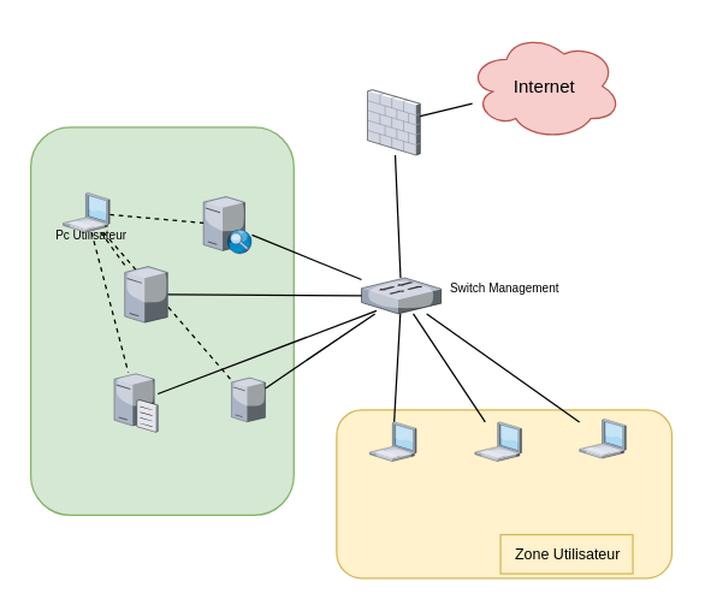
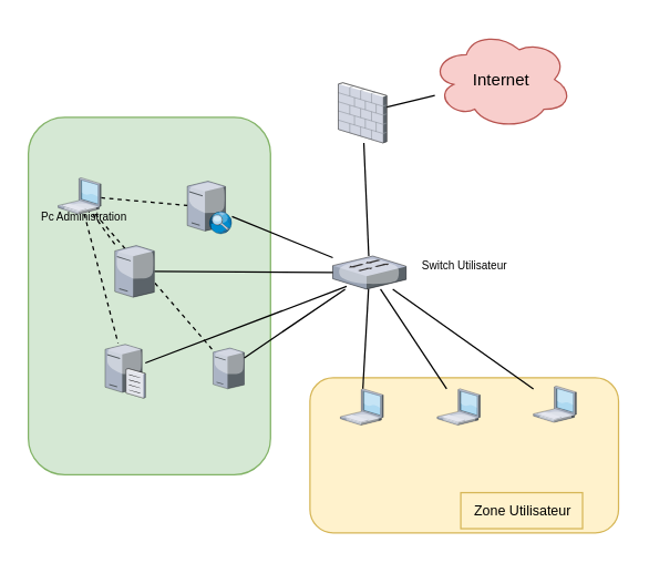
  <mxCell id="0" />
  <mxCell id="1" parent="0" />
  <mxCell id="2" value="" style="rounded=1;whiteSpace=wrap;html=1;fillColor=#fff2cc;strokeColor=#d6b656;" vertex="1" parent="1"><mxGeometry x="223.5" y="272" width="223" height="112" as="geometry" /></mxCell>
  <mxCell id="3" value="" style="rounded=1;whiteSpace=wrap;html=1;fillColor=#d5e8d4;strokeColor=#82b366;" vertex="1" parent="1"><mxGeometry x="20" y="84" width="175" height="258" as="geometry" /></mxCell>
  <mxCell id="4" value="" style="verticalLabelPosition=bottom;sketch=0;aspect=fixed;html=1;verticalAlign=top;strokeColor=none;align=center;outlineConnect=0;shape=mxgraph.citrix.laptop_1;" vertex="1" parent="1"><mxGeometry x="245.5" y="280" width="31" height="26.23" as="geometry" /></mxCell>
  <mxCell id="5" value="" style="verticalLabelPosition=bottom;sketch=0;aspect=fixed;html=1;verticalAlign=top;strokeColor=none;align=center;outlineConnect=0;shape=mxgraph.citrix.laptop_1;" vertex="1" parent="1"><mxGeometry x="315.5" y="280" width="31" height="26.23" as="geometry" /></mxCell>
  <mxCell id="6" value="" style="verticalLabelPosition=bottom;sketch=0;aspect=fixed;html=1;verticalAlign=top;strokeColor=none;align=center;outlineConnect=0;shape=mxgraph.citrix.laptop_1;" vertex="1" parent="1"><mxGeometry x="385" y="278" width="31" height="26.23" as="geometry" /></mxCell>
  <mxCell id="7" value="" style="shape=image;verticalLabelPosition=bottom;labelBackgroundColor=default;verticalAlign=top;aspect=fixed;imageAspect=0;image=https://www.lemagit.fr/visuals/LeMagIT/hero_article/Splunk.jpg;clipPath=inset(18% 14.33% 15% 13.67%);" vertex="1" parent="1"><mxGeometry x="126" y="114.55" width="50" height="15.51" as="geometry" /></mxCell>
  <mxCell id="8" value="" style="shape=image;verticalLabelPosition=bottom;labelBackgroundColor=default;verticalAlign=top;aspect=fixed;imageAspect=0;image=https://images.ctfassets.net/o7xu9whrs0u9/53l54BZpBUy05GsApbren/5af9b1c0fb7dcc29d66c85d8e6a72138/Suricata-logo.jpeg;clipPath=inset(17% 8% 17.67% 8%);" vertex="1" parent="1"><mxGeometry x="375.5" y="308" width="50" height="38.89" as="geometry" /></mxCell>
  <mxCell id="9" value="" style="shape=image;verticalLabelPosition=bottom;labelBackgroundColor=default;verticalAlign=top;aspect=fixed;imageAspect=0;image=https://images.ctfassets.net/o7xu9whrs0u9/53l54BZpBUy05GsApbren/5af9b1c0fb7dcc29d66c85d8e6a72138/Suricata-logo.jpeg;clipPath=inset(17% 8% 17.67% 8%);" vertex="1" parent="1"><mxGeometry x="236" y="310" width="50" height="38.89" as="geometry" /></mxCell>
  <mxCell id="10" value="" style="shape=image;verticalLabelPosition=bottom;labelBackgroundColor=default;verticalAlign=top;aspect=fixed;imageAspect=0;image=https://images.ctfassets.net/o7xu9whrs0u9/53l54BZpBUy05GsApbren/5af9b1c0fb7dcc29d66c85d8e6a72138/Suricata-logo.jpeg;clipPath=inset(17% 8% 17.67% 8%);" vertex="1" parent="1"><mxGeometry x="306" y="310" width="50" height="38.89" as="geometry" /></mxCell>
  <mxCell id="11" value="" style="verticalLabelPosition=bottom;sketch=0;aspect=fixed;html=1;verticalAlign=top;strokeColor=none;align=center;outlineConnect=0;shape=mxgraph.citrix.firewall;fillColor=default;gradientColor=none;" vertex="1" parent="1"><mxGeometry x="244" y="59" width="35" height="43.4" as="geometry" /></mxCell>
  <mxCell id="12" value="" style="verticalLabelPosition=bottom;sketch=0;aspect=fixed;html=1;verticalAlign=top;strokeColor=none;align=center;outlineConnect=0;shape=mxgraph.citrix.edgesight_server;" vertex="1" parent="1"><mxGeometry x="134.85" y="130.06" width="32.3" height="38" as="geometry" /></mxCell>
  <mxCell id="13" value="Internet" style="ellipse;shape=cloud;whiteSpace=wrap;html=1;fillColor=#f8cecc;strokeColor=#b85450;" vertex="1" parent="1"><mxGeometry x="311" y="20.8" width="102" height="71.6" as="geometry" /></mxCell>
  <mxCell id="14" value="" style="shape=image;verticalLabelPosition=bottom;labelBackgroundColor=default;verticalAlign=top;aspect=fixed;imageAspect=0;image=https://blog.hydrochain.org/post/2023/05/09/mise-en-place-bastion/ApacheGuacamoleLogo_hu75144a3c454d69910aa212cae3c9bcc7_114931_800x0_resize_box_3.PNG;clipPath=inset(27.88% 9% 29.65% 8.67%);" vertex="1" parent="1"><mxGeometry x="34.71" y="213.85" width="110.58" height="21.49" as="geometry" /></mxCell>
  <mxCell id="15" value="" style="shape=image;verticalLabelPosition=bottom;labelBackgroundColor=default;verticalAlign=top;aspect=fixed;imageAspect=0;image=https://mapenda-dev.tech/storage/images/post_images/1706581869_ansble.png;clipPath=inset(12.05% 18.33% 22.82% 18.67%);" vertex="1" parent="1"><mxGeometry x="41.5" y="96" width="41" height="27.55" as="geometry" /></mxCell>
  <mxCell id="16" value="&lt;font style=&quot;font-size: 10px;&quot;&gt;Zone Utilisateur&lt;/font&gt;" style="text;html=1;align=center;verticalAlign=middle;resizable=0;points=[];autosize=1;strokeColor=#d6b656;fillColor=#fff2cc;" vertex="1" parent="1"><mxGeometry x="332.5" y="355" width="88" height="26" as="geometry" /></mxCell>
  <mxCell id="17" value="" style="verticalLabelPosition=bottom;sketch=0;aspect=fixed;html=1;verticalAlign=top;strokeColor=none;align=center;outlineConnect=0;shape=mxgraph.citrix.switch;" vertex="1" parent="1"><mxGeometry x="240" y="184.11" width="53" height="23.91" as="geometry" /></mxCell>
  <mxCell id="18" value="" style="endArrow=none;html=1;rounded=0;" edge="1" parent="1" source="5" target="17"><mxGeometry width="50" height="50" relative="1" as="geometry"><mxPoint x="149" y="361" as="sourcePoint" /><mxPoint x="199" y="311" as="targetPoint" /></mxGeometry></mxCell>
  <mxCell id="19" value="" style="endArrow=none;html=1;rounded=0;" edge="1" parent="1" source="6" target="17"><mxGeometry width="50" height="50" relative="1" as="geometry"><mxPoint x="159" y="371" as="sourcePoint" /><mxPoint x="209" y="321" as="targetPoint" /></mxGeometry></mxCell>
  <mxCell id="20" value="" style="endArrow=none;html=1;rounded=0;" edge="1" parent="1" source="38" target="17"><mxGeometry width="50" height="50" relative="1" as="geometry"><mxPoint x="169" y="381" as="sourcePoint" /><mxPoint x="219" y="331" as="targetPoint" /></mxGeometry></mxCell>
  <mxCell id="21" value="" style="endArrow=none;html=1;rounded=0;" edge="1" parent="1" source="4" target="17"><mxGeometry width="50" height="50" relative="1" as="geometry"><mxPoint x="179" y="391" as="sourcePoint" /><mxPoint x="229" y="341" as="targetPoint" /></mxGeometry></mxCell>
  <mxCell id="22" value="" style="endArrow=none;html=1;rounded=0;" edge="1" parent="1" source="12" target="17"><mxGeometry width="50" height="50" relative="1" as="geometry"><mxPoint x="179" y="391" as="sourcePoint" /><mxPoint x="229" y="341" as="targetPoint" /></mxGeometry></mxCell>
  <mxCell id="23" value="" style="endArrow=none;html=1;rounded=0;" edge="1" parent="1" source="11" target="17"><mxGeometry width="50" height="50" relative="1" as="geometry"><mxPoint x="189" y="401" as="sourcePoint" /><mxPoint x="239" y="351" as="targetPoint" /></mxGeometry></mxCell>
  <mxCell id="24" value="" style="endArrow=none;dashed=1;html=1;rounded=0;" edge="1" parent="1" source="32" target="38"><mxGeometry width="50" height="50" relative="1" as="geometry"><mxPoint x="111" y="365" as="sourcePoint" /><mxPoint x="161" y="315" as="targetPoint" /></mxGeometry></mxCell>
  <mxCell id="25" value="" style="endArrow=none;dashed=1;html=1;rounded=0;" edge="1" parent="1" source="32" target="12"><mxGeometry width="50" height="50" relative="1" as="geometry"><mxPoint x="121" y="375" as="sourcePoint" /><mxPoint x="171" y="325" as="targetPoint" /></mxGeometry></mxCell>
- <mxCell id="26" value="&lt;span style=&quot;font-size: 8px;&quot;&gt;Pc Utilisateur&lt;/span&gt;" style="text;html=1;align=center;verticalAlign=middle;resizable=0;points=[];autosize=1;strokeColor=none;fillColor=none;" vertex="1" parent="1"><mxGeometry x="20" y="142.06" width="80" height="26" as="geometry" /></mxCell>
+ <mxCell id="26" value="&lt;span style=&quot;font-size: 8px;&quot;&gt;Pc Administration&lt;/span&gt;" style="text;html=1;align=center;verticalAlign=middle;resizable=0;points=[];autosize=1;strokeColor=none;fillColor=none;" vertex="1" parent="1"><mxGeometry x="20" y="142.06" width="80" height="26" as="geometry" /></mxCell>
  <mxCell id="27" value="" style="endArrow=none;html=1;rounded=0;" edge="1" parent="1" source="11" target="13"><mxGeometry width="50" height="50" relative="1" as="geometry"><mxPoint x="272" y="112" as="sourcePoint" /><mxPoint x="276" y="194" as="targetPoint" /></mxGeometry></mxCell>
  <mxCell id="28" value="" style="shape=image;verticalLabelPosition=bottom;labelBackgroundColor=default;verticalAlign=top;aspect=fixed;imageAspect=0;image=https://www.geco-it.fr/wp-content/uploads/2021/11/logo_graylog.png;clipPath=inset(34% 15% 34.89% 13%);" vertex="1" parent="1"><mxGeometry x="55" y="286.62" width="60" height="19.44" as="geometry" /></mxCell>
  <mxCell id="29" value="" style="verticalLabelPosition=bottom;sketch=0;aspect=fixed;html=1;verticalAlign=top;strokeColor=none;align=center;outlineConnect=0;shape=mxgraph.citrix.file_server;" vertex="1" parent="1"><mxGeometry x="75.5" y="247" width="29" height="39.62" as="geometry" /></mxCell>
  <mxCell id="30" value="" style="endArrow=none;html=1;rounded=0;" edge="1" parent="1" source="29"><mxGeometry width="50" height="50" relative="1" as="geometry"><mxPoint x="115" y="205" as="sourcePoint" /><mxPoint x="250" y="206" as="targetPoint" /></mxGeometry></mxCell>
  <mxCell id="31" value="" style="endArrow=none;dashed=1;html=1;rounded=0;" edge="1" parent="1" source="32" target="29"><mxGeometry width="50" height="50" relative="1" as="geometry"><mxPoint x="75" y="164" as="sourcePoint" /><mxPoint x="89" y="187" as="targetPoint" /></mxGeometry></mxCell>
  <mxCell id="32" value="" style="verticalLabelPosition=bottom;sketch=0;aspect=fixed;html=1;verticalAlign=top;strokeColor=none;align=center;outlineConnect=0;shape=mxgraph.citrix.laptop_1;" vertex="1" parent="1"><mxGeometry x="41.5" y="127.55" width="31" height="26.23" as="geometry" /></mxCell>
- <mxCell id="33" value="&lt;font style=&quot;font-size: 8px;&quot;&gt;Switch Management&lt;/font&gt;" style="text;html=1;align=center;verticalAlign=middle;resizable=0;points=[];autosize=1;strokeColor=none;fillColor=none;" vertex="1" parent="1"><mxGeometry x="290" y="176.58" width="90" height="26" as="geometry" /></mxCell>
+ <mxCell id="33" value="&lt;font style=&quot;font-size: 8px;&quot;&gt;Switch Utilisateur&lt;/font&gt;" style="text;html=1;align=center;verticalAlign=middle;resizable=0;points=[];autosize=1;strokeColor=none;fillColor=none;" vertex="1" parent="1"><mxGeometry x="290" y="176.58" width="90" height="26" as="geometry" /></mxCell>
  <mxCell id="34" value="" style="verticalLabelPosition=bottom;sketch=0;aspect=fixed;html=1;verticalAlign=top;strokeColor=none;align=center;outlineConnect=0;shape=mxgraph.citrix.license_server;" vertex="1" parent="1"><mxGeometry x="153.5" y="250.58" width="22.5" height="29.42" as="geometry" /></mxCell>
  <mxCell id="35" value="" style="shape=image;verticalLabelPosition=bottom;labelBackgroundColor=default;verticalAlign=top;aspect=fixed;imageAspect=0;image=https://www.worteks.com/assets/images/illustrations_blog/bandeau-prometheus.svg;clipPath=inset(31% 4.67% 33% 5%);" vertex="1" parent="1"><mxGeometry x="137" y="284.51" width="49.75" height="13.21" as="geometry" /></mxCell>
  <mxCell id="36" value="" style="endArrow=none;html=1;rounded=0;" edge="1" parent="1" source="34" target="17"><mxGeometry width="50" height="50" relative="1" as="geometry"><mxPoint x="115" y="271" as="sourcePoint" /><mxPoint x="260" y="216" as="targetPoint" /></mxGeometry></mxCell>
  <mxCell id="37" value="" style="endArrow=none;dashed=1;html=1;rounded=0;" edge="1" parent="1" source="32" target="34"><mxGeometry width="50" height="50" relative="1" as="geometry"><mxPoint x="70" y="164" as="sourcePoint" /><mxPoint x="95" y="257" as="targetPoint" /></mxGeometry></mxCell>
  <mxCell id="38" value="" style="verticalLabelPosition=bottom;sketch=0;aspect=fixed;html=1;verticalAlign=top;strokeColor=none;align=center;outlineConnect=0;shape=mxgraph.citrix.license_server;" vertex="1" parent="1"><mxGeometry x="82.5" y="176.58" width="28.5" height="37.27" as="geometry" /></mxCell>
